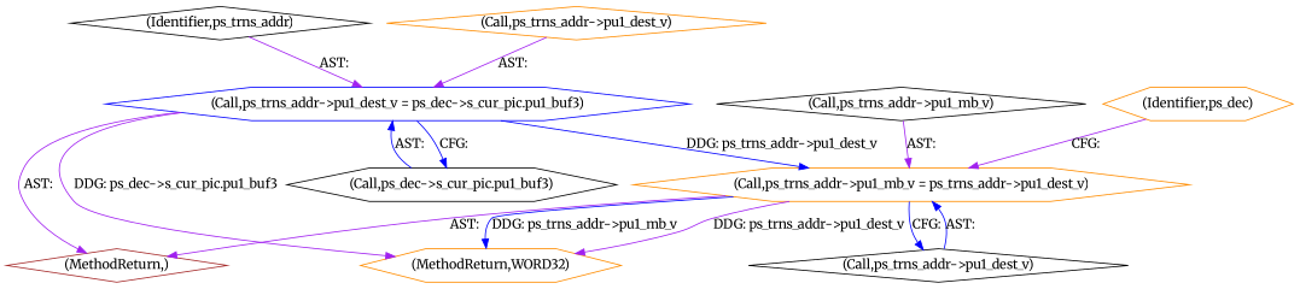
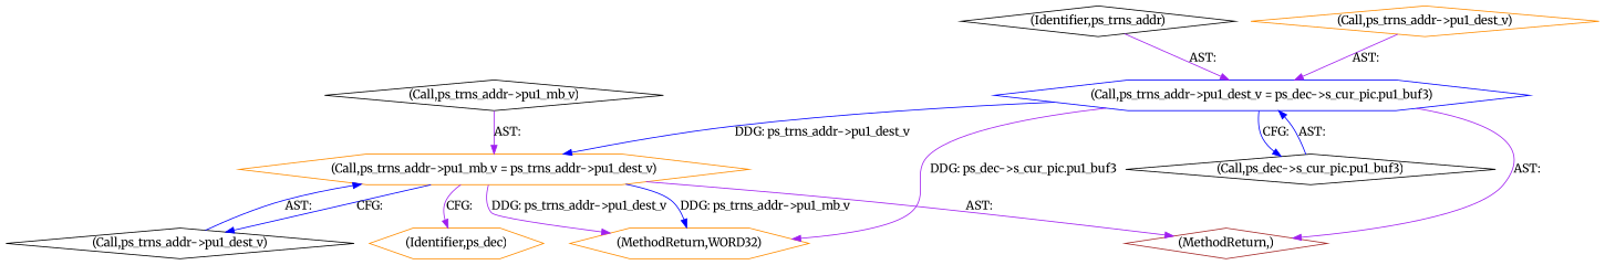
  digraph {
    fontname=Merriweather
    node [color=darkorange fontname=Merriweather shape=hexagon]
    edge [color=purple fontname=Merriweather]
    n1 [label="(Call,ps_trns_addr->pu1_mb_v = ps_trns_addr->pu1_dest_v)"]
    n2 [label="(MethodReturn,WORD32)"]
    n3 [color=brown label="(MethodReturn,)" shape=diamond]
    n4 [color=black label="(Call,ps_trns_addr->pu1_dest_v)" shape=diamond]
    n5 [color=blue label="(Call,ps_trns_addr->pu1_dest_v = ps_dec->s_cur_pic.pu1_buf3)"]
-   n6 [color=black label="(Call,ps_dec->s_cur_pic.pu1_buf3)"]
+   n6 [color=black label="(Call,ps_dec->s_cur_pic.pu1_buf3)" shape=diamond]
    n7 [label="(Identifier,ps_dec)"]
    n8 [color=black label="(Call,ps_trns_addr->pu1_mb_v)" shape=diamond]
    n9 [color=black label="(Identifier,ps_trns_addr)" shape=diamond]
    n10 [label="(Call,ps_trns_addr->pu1_dest_v)" shape=diamond]
    n1 -> n2 [color=blue label="DDG: ps_trns_addr->pu1_mb_v"]
    n1 -> n2 [label="DDG: ps_trns_addr->pu1_dest_v"]
    n1 -> n3 [label="AST: "]
    n1 -> n4 [color=blue label="CFG: "]
    n4 -> n1 [color=blue label="AST: "]
    n5 -> n1 [color=blue label="DDG: ps_trns_addr->pu1_dest_v"]
    n5 -> n2 [label="DDG: ps_dec->s_cur_pic.pu1_buf3"]
    n5 -> n3 [label="AST: "]
    n5 -> n6 [color=blue label="CFG: "]
    n6 -> n5 [color=blue label="AST: "]
-   n7 -> n1 [label="CFG: "]
+   n1 -> n7 [label="CFG: "]
    n8 -> n1 [label="AST: "]
    n9 -> n5 [label="AST: "]
    n10 -> n5 [label="AST: "]
  }
